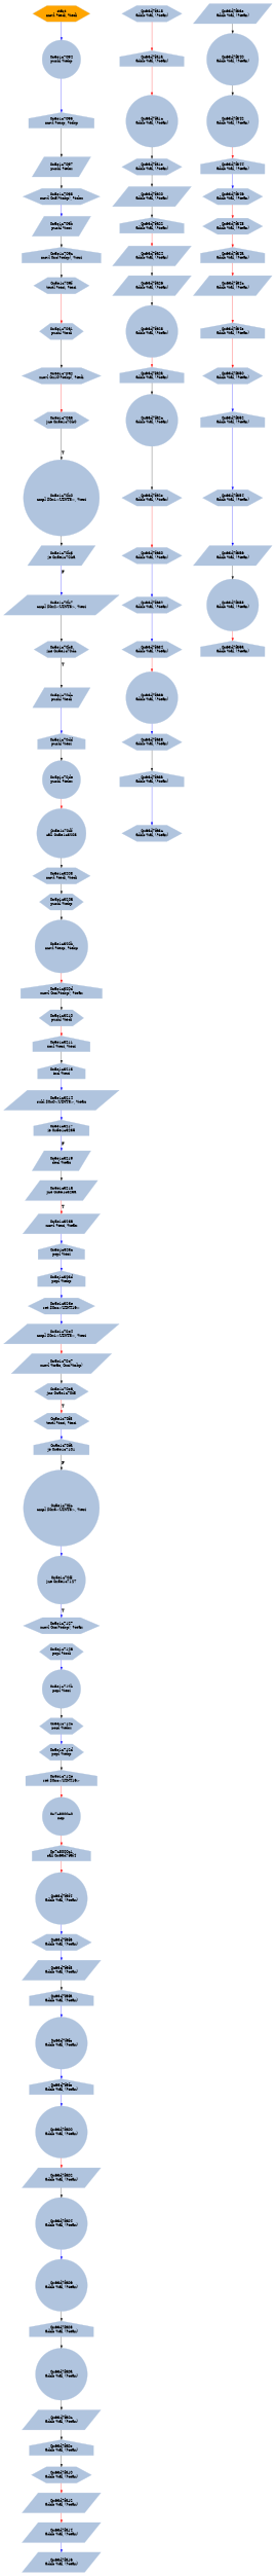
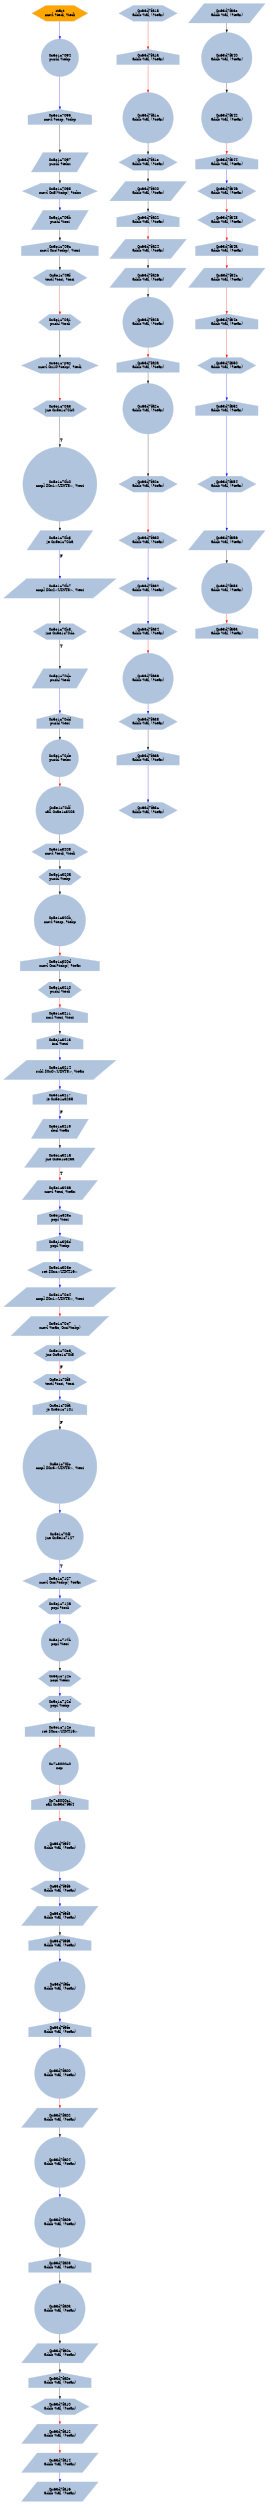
  digraph {
    node [color=lightsteelblue fillcolor=lightsteelblue shape=hexagon style=filled]
    edge [color=black]
    n1 [color=lightgrey fillcolor=orange label="start\nmovl %edi, %edi"]
    n2 [label="0x5e1c7094\npushl %ebp" shape=circle]
    n3 [label="0x5e1c7095\nmovl %esp, %ebp" shape=house]
    n4 [label="0x5e1c7097\npushl %ebx" shape=parallelogram]
    n5 [label="0x5e1c7098\nmovl 0x8(%ebp), %ebx"]
    n6 [label="0x5e1c709b\npushl %esi" shape=parallelogram]
    n7 [label="0x5e1c709c\nmovl 0xc(%ebp), %esi" shape=house]
    n8 [label="0x5e1c709f\ntestl %esi, %esi"]
    n9 [label="0x5e1c70a1\npushl %edi"]
    n10 [label="0x5e1c70a2\nmovl 0x10(%ebp), %edi"]
    n11 [label="0x5e1c70a5\njne 0x5e1c70b0"]
    n12 [label="0x5e1c70b0\ncmpl $0x1<UINT8>, %esi" shape=circle]
    n13 [label="0x5e1c70b3\nje 0x5e1c70ba" shape=parallelogram]
    n14 [label="0x5e1c70b7\ncmpl $0x2<UINT8>, %esi" shape=parallelogram]
    n15 [label="0x5e1c70b8\njne 0x5e1c70dc"]
    n16 [label="0x5e1c70dc\npushl %edi" shape=parallelogram]
    n17 [label="0x5e1c70dd\npushl %esi" shape=house]
    n18 [label="0x5e1c70de\npushl %ebx" shape=circle]
    n19 [label="0x5e1c70df\ncall 0x5e1c3208" shape=circle]
    n20 [label="0x5e1c3208\nmovl %edi, %edi"]
    n21 [label="0x5e1c320a\npushl %ebp"]
    n22 [label="0x5e1c320b\nmovl %esp, %ebp" shape=circle]
    n23 [label="0x5e1c320d\nmovl 0xc(%ebp), %eax" shape=house]
    n24 [label="0x5e1c3210\npushl %edi"]
    n25 [label="0x5e1c3211\nxorl %esi, %esi" shape=house]
    n26 [label="0x5e1c3213\nincl %esi" shape=house]
    n27 [label="0x5e1c3214\nsubl $0x0<UINT8>, %eax" shape=parallelogram]
    n28 [label="0x5e1c3217\nje 0x5e1c3235" shape=house]
    n29 [label="0x5e1c3219\ndecl %eax" shape=parallelogram]
    n30 [label="0x5e1c321a\njne 0x5e1c323a" shape=parallelogram]
    n31 [label="0x5e1c323a\nmovl %esi, %eax" shape=parallelogram]
    n32 [label="0x5e1c323c\npopl %esi" shape=house]
    n33 [label="0x5e1c323d\npopl %ebp" shape=house]
    n34 [label="0x5e1c323e\nret $0xc<UINT16>"]
    n35 [label="0x5e1c70e4\ncmpl $0x1<UINT8>, %esi" shape=parallelogram]
    n36 [label="0x5e1c70e7\nmovl %eax, 0xc(%ebp)" shape=parallelogram]
    n37 [label="0x5e1c70ea\njne 0x5e1c70f8"]
    n38 [label="0x5e1c70f8\ntestl %esi, %esi"]
    n39 [label="0x5e1c70fa\nje 0x5e1c7101" shape=house]
    n40 [label="0x5e1c70fc\ncmpl $0x3<UINT8>, %esi" shape=circle]
    n41 [label="0x5e1c70ff\njne 0x5e1c7127" shape=circle]
    n42 [label="0x5e1c7127\nmovl 0xc(%ebp), %eax"]
    n43 [label="0x5e1c712a\npopl %edi"]
    n44 [label="0x5e1c712b\npopl %esi" shape=circle]
    n45 [label="0x5e1c712c\npopl %ebx"]
    n46 [label="0x5e1c712d\npopl %ebp"]
    n47 [label="0x5e1c712e\nret $0xc<UINT16>" shape=house]
    n48 [label="0x7c8000c0\nnop " shape=circle]
    n49 [label="0x7c8000c1\ncall 0x63d7f9f4" shape=house]
    n50 [label="0x63d7f9f4\naddb %al, (%eax)" shape=circle]
    n51 [label="0x63d7f9f6\naddb %al, (%eax)"]
    n52 [label="0x63d7f9f8\naddb %al, (%eax)" shape=parallelogram]
    n53 [label="0x63d7f9fa\naddb %al, (%eax)" shape=house]
    n54 [label="0x63d7f9fc\naddb %al, (%eax)" shape=circle]
    n55 [label="0x63d7f9fe\naddb %al, (%eax)" shape=house]
    n56 [label="0x63d7fa00\naddb %al, (%eax)" shape=circle]
    n57 [label="0x63d7fa02\naddb %al, (%eax)" shape=parallelogram]
    n58 [label="0x63d7fa04\naddb %al, (%eax)" shape=circle]
    n59 [label="0x63d7fa06\naddb %al, (%eax)" shape=circle]
    n60 [label="0x63d7fa08\naddb %al, (%eax)" shape=house]
    n61 [label="0x63d7fa0a\naddb %al, (%eax)" shape=circle]
    n62 [label="0x63d7fa0c\naddb %al, (%eax)" shape=parallelogram]
    n63 [label="0x63d7fa0e\naddb %al, (%eax)" shape=house]
    n64 [label="0x63d7fa10\naddb %al, (%eax)"]
    n65 [label="0x63d7fa12\naddb %al, (%eax)" shape=parallelogram]
    n66 [label="0x63d7fa14\naddb %al, (%eax)" shape=parallelogram]
    n67 [label="0x63d7fa16\naddb %al, (%eax)" shape=parallelogram]
    n68 [label="0x63d7fa18\naddb %al, (%eax)"]
    n69 [label="0x63d7fa1a\naddb %al, (%eax)" shape=house]
    n70 [label="0x63d7fa1c\naddb %al, (%eax)" shape=circle]
    n71 [label="0x63d7fa1e\naddb %al, (%eax)"]
    n72 [label="0x63d7fa20\naddb %al, (%eax)" shape=parallelogram]
    n73 [label="0x63d7fa22\naddb %al, (%eax)" shape=house]
    n74 [label="0x63d7fa24\naddb %al, (%eax)" shape=parallelogram]
    n75 [label="0x63d7fa26\naddb %al, (%eax)" shape=parallelogram]
    n76 [label="0x63d7fa28\naddb %al, (%eax)" shape=circle]
    n77 [label="0x63d7fa2a\naddb %al, (%eax)" shape=house]
    n78 [label="0x63d7fa2c\naddb %al, (%eax)" shape=circle]
    n79 [label="0x63d7fa2e\naddb %al, (%eax)"]
    n80 [label="0x63d7fa30\naddb %al, (%eax)"]
    n81 [label="0x63d7fa32\naddb %al, (%eax)"]
    n82 [label="0x63d7fa34\naddb %al, (%eax)"]
    n83 [label="0x63d7fa36\naddb %al, (%eax)" shape=circle]
    n84 [label="0x63d7fa38\naddb %al, (%eax)"]
    n85 [label="0x63d7fa3a\naddb %al, (%eax)" shape=house]
    n86 [label="0x63d7fa3c\naddb %al, (%eax)"]
    n87 [label="0x63d7fa3e\naddb %al, (%eax)" shape=parallelogram]
    n88 [label="0x63d7fa40\naddb %al, (%eax)" shape=circle]
    n89 [label="0x63d7fa42\naddb %al, (%eax)" shape=circle]
    n90 [label="0x63d7fa44\naddb %al, (%eax)" shape=house]
    n91 [label="0x63d7fa46\naddb %al, (%eax)"]
    n92 [label="0x63d7fa48\naddb %al, (%eax)"]
    n93 [label="0x63d7fa4a\naddb %al, (%eax)" shape=house]
    n94 [label="0x63d7fa4c\naddb %al, (%eax)" shape=parallelogram]
    n95 [label="0x63d7fa4e\naddb %al, (%eax)" shape=house]
    n96 [label="0x63d7fa50\naddb %al, (%eax)"]
    n97 [label="0x63d7fa52\naddb %al, (%eax)" shape=house]
    n98 [label="0x63d7fa54\naddb %al, (%eax)"]
    n99 [label="0x63d7fa56\naddb %al, (%eax)" shape=parallelogram]
    n100 [label="0x63d7fa58\naddb %al, (%eax)" shape=circle]
    n101 [label="0x63d7fa5a\naddb %al, (%eax)" shape=house]
    n1 -> n2 [color=blue]
    n2 -> n3 [color=blue]
    n3 -> n4
    n4 -> n5
    n5 -> n6 [color=blue]
    n6 -> n7
    n7 -> n8
    n8 -> n9 [color=red]
    n9 -> n10
    n10 -> n11 [color=red]
    n11 -> n12 [label=T]
    n12 -> n13
    n13 -> n14 [color=blue label=F]
    n14 -> n15
    n15 -> n16 [label=T]
    n16 -> n17 [color=blue]
    n17 -> n18
    n18 -> n19 [color=red]
    n19 -> n20
    n20 -> n21
    n21 -> n22
    n22 -> n23 [color=red]
    n23 -> n24
    n24 -> n25 [color=red]
    n25 -> n26
    n26 -> n27 [color=blue]
    n27 -> n28 [color=blue]
    n28 -> n29 [color=blue label=F]
    n29 -> n30
    n30 -> n31 [color=red label=T]
    n31 -> n32 [color=blue]
    n32 -> n33 [color=blue]
    n33 -> n34 [color=blue]
    n34 -> n35 [color=blue]
    n35 -> n36 [color=red]
    n36 -> n37
-   n37 -> n38 [color=red label=T]
+   n37 -> n38 [color=red label=F]
    n38 -> n39 [color=blue]
    n39 -> n40 [label=F]
    n40 -> n41 [color=blue]
    n41 -> n42 [color=blue label=T]
+   n42 -> n43 [color=blue]
    n43 -> n44 [color=blue]
    n44 -> n45
    n45 -> n46 [color=blue]
    n46 -> n47
    n47 -> n48 [color=red]
    n48 -> n49 [color=red]
    n49 -> n50 [color=red]
    n50 -> n51 [color=blue]
    n51 -> n52 [color=blue]
    n52 -> n53
    n53 -> n54 [color=blue]
    n54 -> n55 [color=blue]
    n55 -> n56 [color=blue]
    n56 -> n57 [color=red]
    n57 -> n58
    n58 -> n59 [color=blue]
    n59 -> n60
    n60 -> n61
    n61 -> n62
    n62 -> n63
    n63 -> n64
    n64 -> n65 [color=red]
    n65 -> n66 [color=red]
    n66 -> n67 [color=blue]
    n68 -> n69 [color=red]
    n69 -> n70 [color=red]
    n70 -> n71
    n71 -> n72
    n72 -> n73
    n73 -> n74 [color=red]
    n74 -> n75
    n75 -> n76
    n76 -> n77 [color=red]
    n77 -> n78
    n78 -> n79
    n79 -> n80 [color=red]
    n80 -> n81 [color=blue]
    n81 -> n82 [color=blue]
    n82 -> n83 [color=red]
    n83 -> n84 [color=blue]
    n84 -> n85
    n85 -> n86 [color=blue]
    n87 -> n88
    n88 -> n89
    n89 -> n90 [color=red]
    n90 -> n91 [color=blue]
    n91 -> n92 [color=red]
    n92 -> n93 [color=red]
    n93 -> n94 [color=red]
    n94 -> n95 [color=red]
    n95 -> n96 [color=red]
    n96 -> n97 [color=blue]
    n97 -> n98 [color=blue]
    n98 -> n99 [color=blue]
    n99 -> n100
    n100 -> n101 [color=red]
  }
